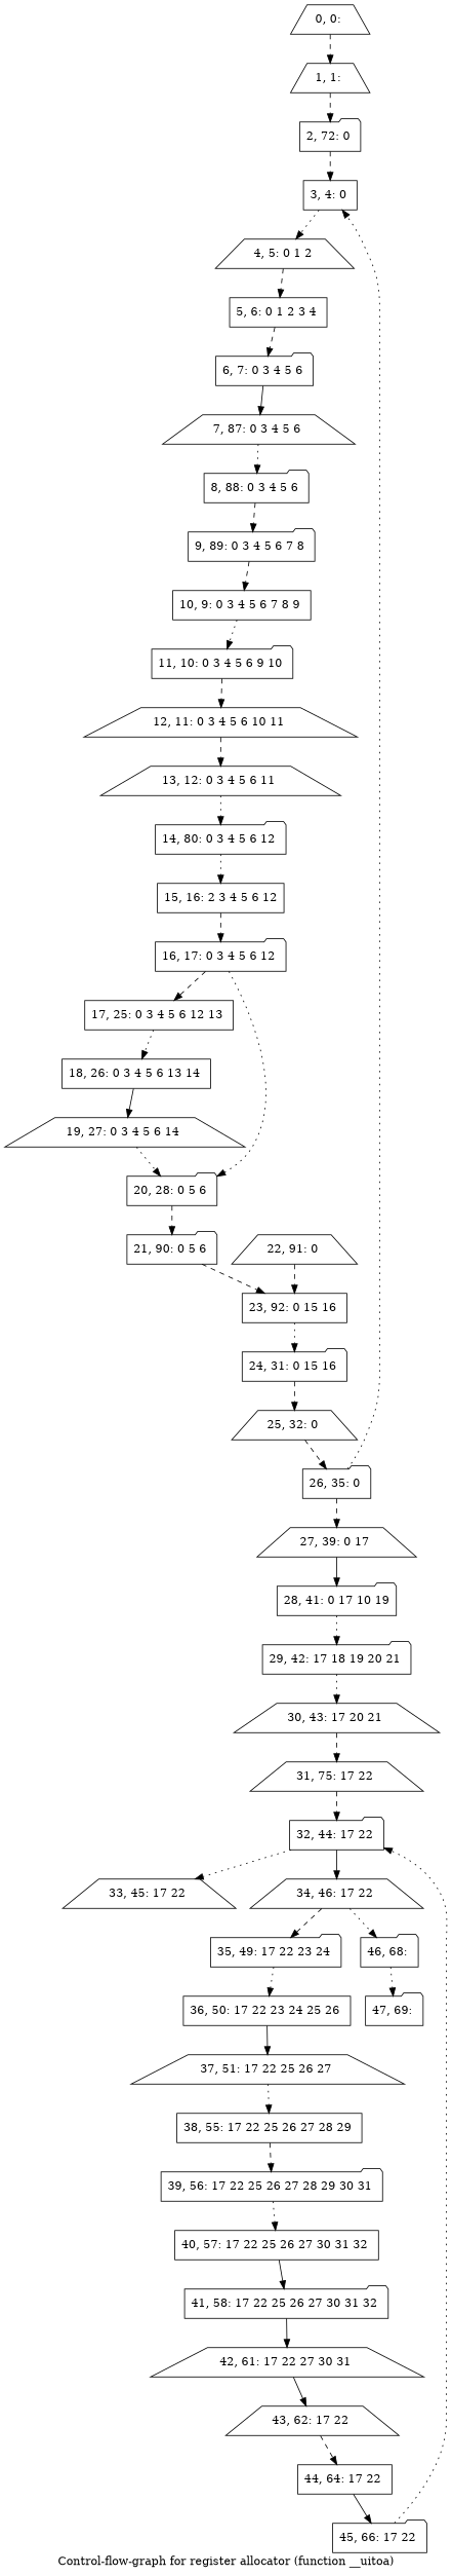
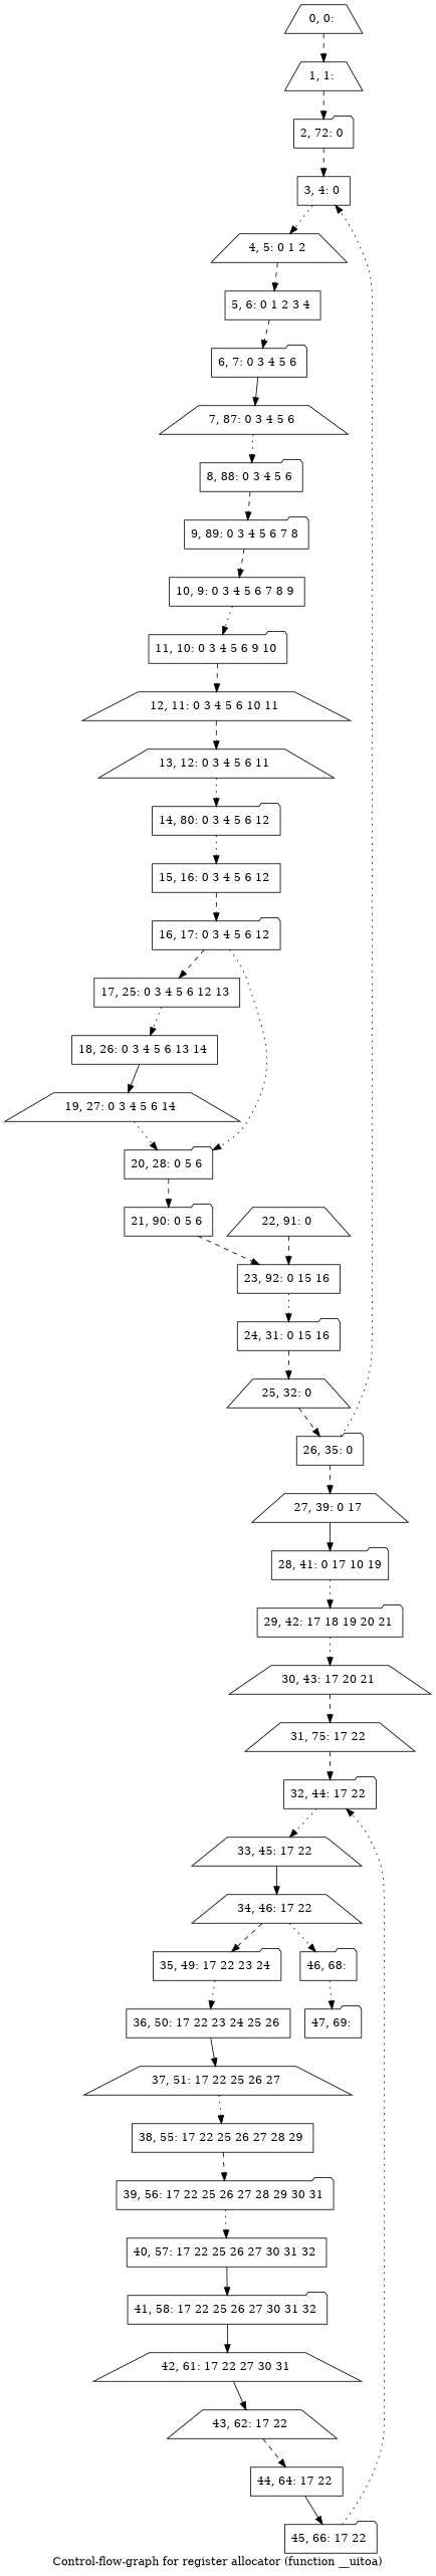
  digraph {
    label="Control-flow-graph for register allocator (function __uitoa)"
    node [shape=folder]
    edge [style=dashed]
    n1 [label="0, 0: " shape=trapezium]
    n2 [label="1, 1: " shape=trapezium]
    n3 [label="2, 72: 0 "]
    n4 [label="3, 4: 0 " shape=box]
    n5 [label="4, 5: 0 1 2 " shape=trapezium]
    n6 [label="5, 6: 0 1 2 3 4 " shape=box]
    n7 [label="6, 7: 0 3 4 5 6 "]
    n8 [label="7, 87: 0 3 4 5 6 " shape=trapezium]
    n9 [label="8, 88: 0 3 4 5 6 "]
    n10 [label="9, 89: 0 3 4 5 6 7 8 "]
    n11 [label="10, 9: 0 3 4 5 6 7 8 9 " shape=box]
    n12 [label="11, 10: 0 3 4 5 6 9 10 "]
    n13 [label="12, 11: 0 3 4 5 6 10 11 " shape=trapezium]
    n14 [label="13, 12: 0 3 4 5 6 11 " shape=trapezium]
    n15 [label="14, 80: 0 3 4 5 6 12 "]
-   n16 [label="15, 16: 2 3 4 5 6 12" shape=box]
+   n16 [label="15, 16: 0 3 4 5 6 12 " shape=box]
    n17 [label="16, 17: 0 3 4 5 6 12 "]
    n18 [label="17, 25: 0 3 4 5 6 12 13 " shape=box]
    n19 [label="20, 28: 0 5 6 "]
    n20 [label="18, 26: 0 3 4 5 6 13 14 " shape=box]
    n21 [label="21, 90: 0 5 6 "]
    n22 [label="19, 27: 0 3 4 5 6 14 " shape=trapezium]
    n23 [label="23, 92: 0 15 16 " shape=box]
    n24 [label="22, 91: 0 " shape=trapezium]
    n25 [label="24, 31: 0 15 16 "]
    n26 [label="25, 32: 0 " shape=trapezium]
    n27 [label="26, 35: 0 "]
    n28 [label="27, 39: 0 17 " shape=trapezium]
    n29 [label="28, 41: 0 17 10 19"]
    n30 [label="29, 42: 17 18 19 20 21 "]
    n31 [label="30, 43: 17 20 21 " shape=trapezium]
    n32 [label="31, 75: 17 22 " shape=trapezium]
    n33 [label="32, 44: 17 22 "]
    n34 [label="33, 45: 17 22 " shape=trapezium]
    n35 [label="34, 46: 17 22 " shape=trapezium]
    n36 [label="35, 49: 17 22 23 24 "]
    n37 [label="46, 68: "]
    n38 [label="36, 50: 17 22 23 24 25 26 " shape=box]
    n39 [label="47, 69: "]
    n40 [label="37, 51: 17 22 25 26 27 " shape=trapezium]
    n41 [label="38, 55: 17 22 25 26 27 28 29 " shape=box]
    n42 [label="39, 56: 17 22 25 26 27 28 29 30 31 "]
    n43 [label="40, 57: 17 22 25 26 27 30 31 32 " shape=box]
    n44 [label="41, 58: 17 22 25 26 27 30 31 32 "]
    n45 [label="42, 61: 17 22 27 30 31 " shape=trapezium]
    n46 [label="43, 62: 17 22 " shape=trapezium]
    n47 [label="44, 64: 17 22 " shape=box]
    n48 [label="45, 66: 17 22 "]
    n1 -> n2
    n2 -> n3
    n3 -> n4
    n4 -> n5 [style=dotted]
    n5 -> n6
    n6 -> n7
    n7 -> n8 [style=solid]
    n8 -> n9 [style=dotted]
    n9 -> n10
    n10 -> n11
    n11 -> n12 [style=dotted]
    n12 -> n13
    n13 -> n14
    n14 -> n15 [style=dotted]
    n15 -> n16 [style=dotted]
    n16 -> n17
    n17 -> n18
    n17 -> n19 [style=dotted]
    n18 -> n20 [style=dotted]
    n19 -> n21
    n20 -> n22 [style=solid]
    n21 -> n23
    n22 -> n19 [style=dotted]
    n23 -> n25 [style=dotted]
    n24 -> n23
    n25 -> n26
    n26 -> n27
    n27 -> n4 [style=dotted]
    n27 -> n28
    n28 -> n29 [style=solid]
    n29 -> n30 [style=dotted]
    n30 -> n31 [style=dotted]
    n31 -> n32
    n32 -> n33
    n33 -> n34 [style=dotted]
-   n33 -> n35 [style=solid]
+   n34 -> n35 [style=solid]
    n35 -> n36
    n35 -> n37 [style=dotted]
    n36 -> n38 [style=dotted]
    n37 -> n39 [style=dotted]
    n38 -> n40 [style=solid]
    n40 -> n41 [style=dotted]
    n41 -> n42
    n42 -> n43 [style=dotted]
    n43 -> n44 [style=solid]
    n44 -> n45 [style=solid]
    n45 -> n46 [style=solid]
    n46 -> n47
    n47 -> n48 [style=solid]
    n48 -> n33 [style=dotted]
  }
